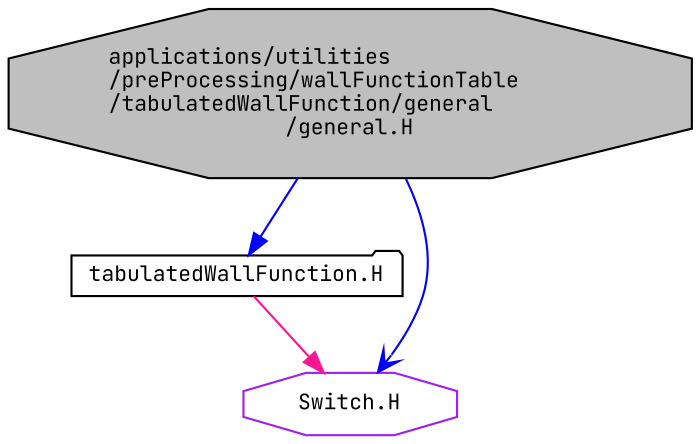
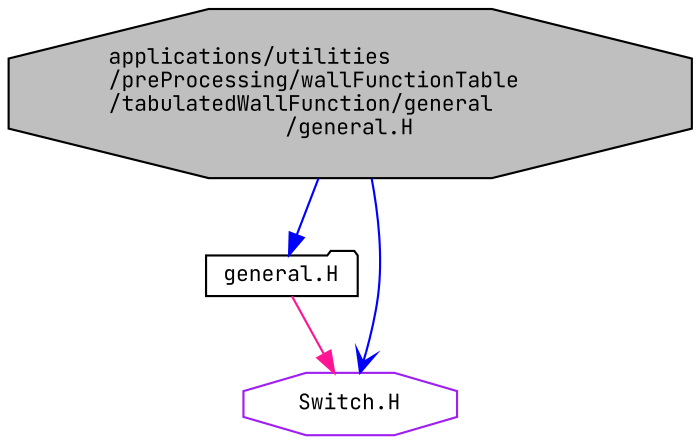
  digraph {
    fontname="JetBrains Mono"
    node [color=black fontname="JetBrains Mono" fontsize=10 shape=octagon]
    edge [arrowhead=normal color=blue fontname="JetBrains Mono" fontsize=10 labelfontname=Helvetica labelfontsize=10 style=solid]
    n1 [fillcolor=grey75 fontcolor=black height=0.2 label="applications/utilities\l/preProcessing/wallFunctionTable\l/tabulatedWallFunction/general\l/general.H" style=filled width=0.4]
-   n2 [height=0.2 label="tabulatedWallFunction.H" shape=folder width=0.4]
+   n2 [height=0.2 label="general.H" shape=folder width=0.4]
    n3 [color=purple height=0.2 label="Switch.H" width=0.4]
    n1 -> n2
    n1 -> n3 [arrowhead=vee]
    n2 -> n3 [color=deeppink]
  }
